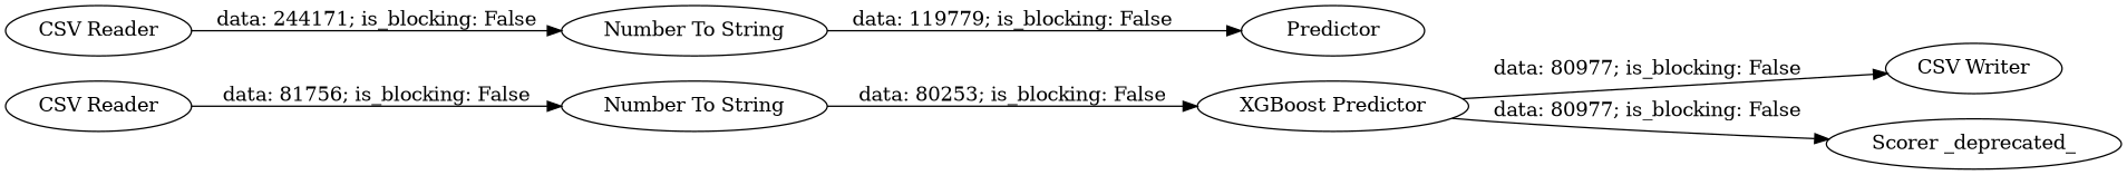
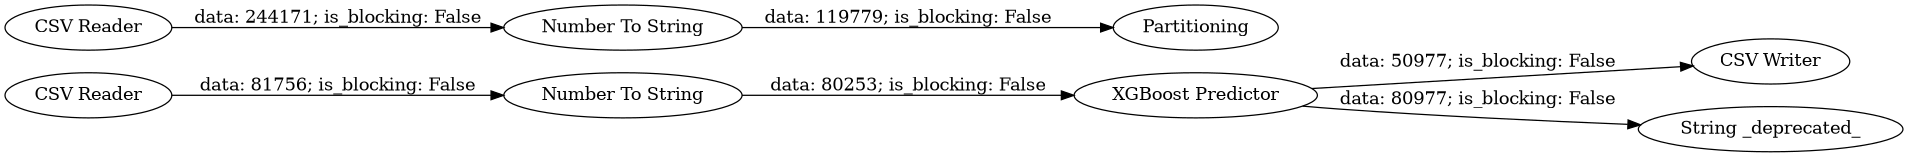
  digraph {
    rankdir=LR
    n1 [label="XGBoost Predictor"]
    n2 [label="CSV Writer"]
-   n3 [label="Scorer _deprecated_"]
+   n3 [label="String _deprecated_"]
    n4 [label="CSV Reader"]
    n5 [label="Number To String"]
-   n6 [label=Predictor]
+   n6 [label=Partitioning]
    n7 [label="Number To String"]
    n8 [label="CSV Reader"]
-   n1 -> n2 [label="data: 80977; is_blocking: False"]
+   n1 -> n2 [label="data: 50977; is_blocking: False"]
    n1 -> n3 [label="data: 80977; is_blocking: False"]
    n4 -> n5 [label="data: 244171; is_blocking: False"]
    n5 -> n6 [label="data: 119779; is_blocking: False"]
    n7 -> n1 [label="data: 80253; is_blocking: False"]
    n8 -> n7 [label="data: 81756; is_blocking: False"]
  }
